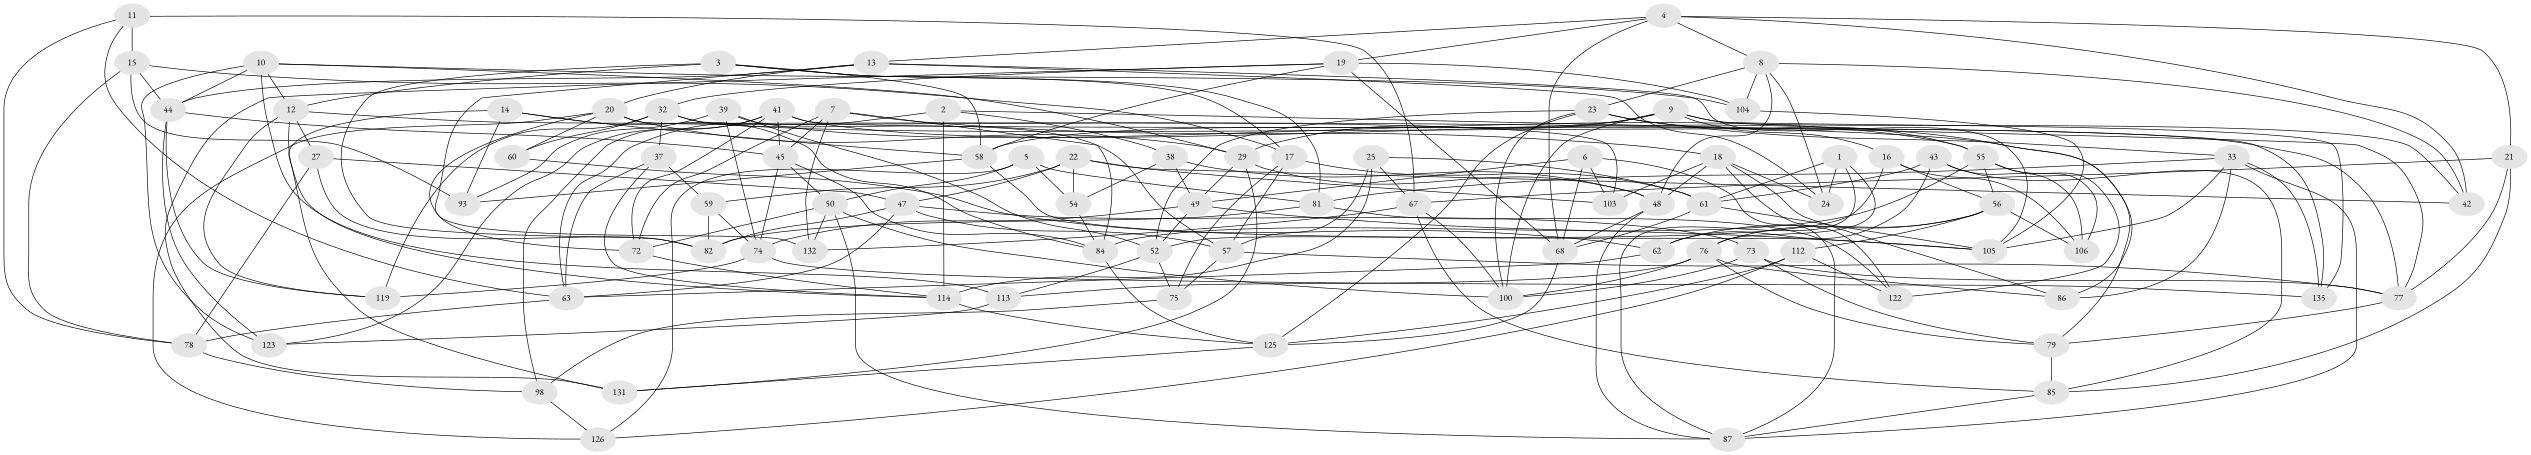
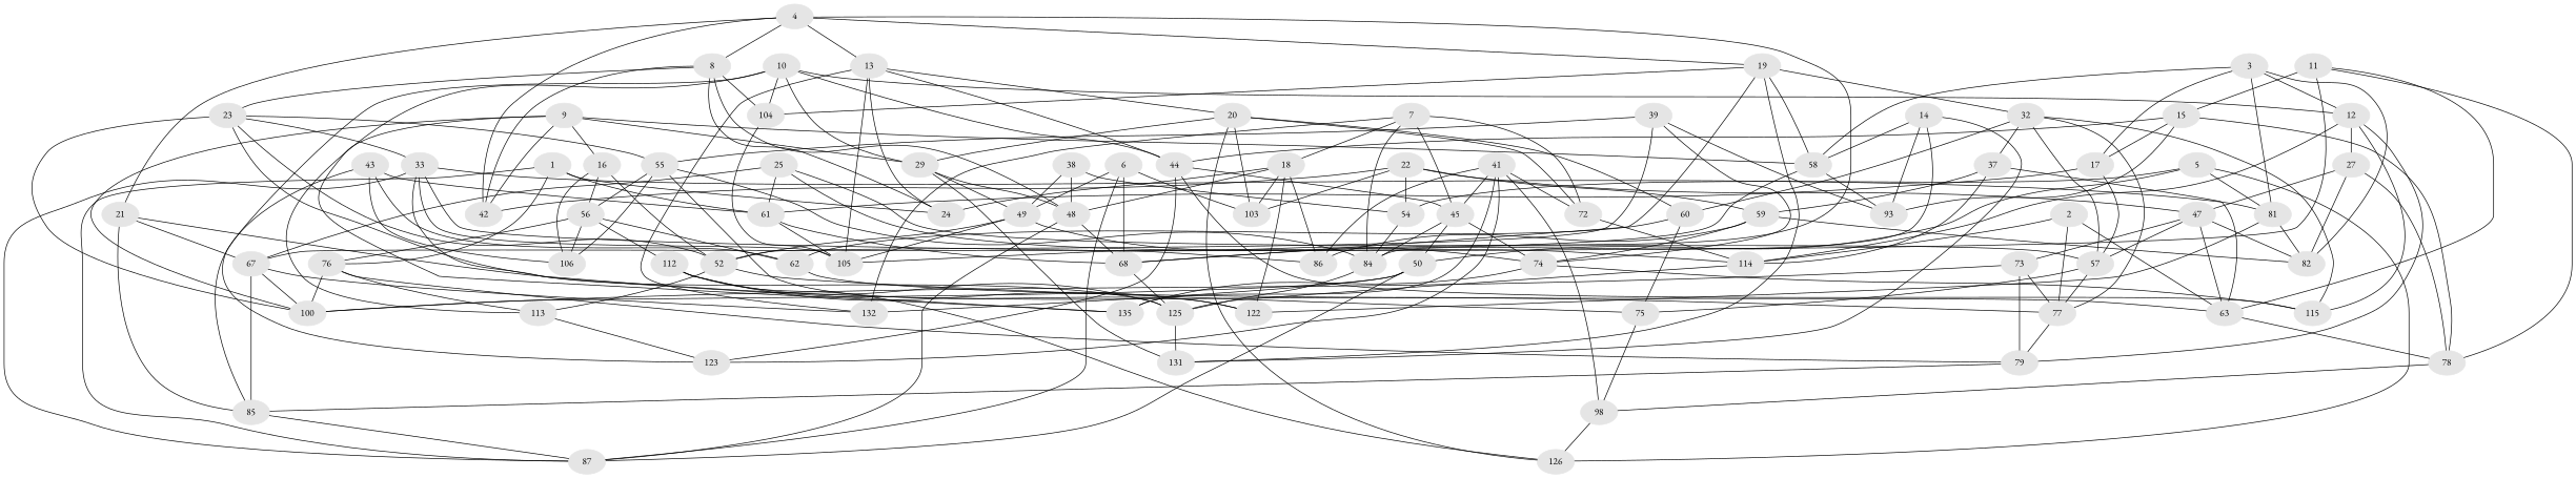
  graph {
    fontname="EB Garamond"
    node [color=gray90 fontname="EB Garamond" style=filled]
    edge [fontname="EB Garamond"]
    1
    24
    61 [super="+80"]
    76 [super="+138"]
    87 [super="+111"]
    68 [super="+107"]
    105 [super="+120"]
    100 [super="+136"]
    113 [super="+117"]
    79
    86
    2
    38
    63 [super="+119"]
    77 [super="+118"]
    114 [super="+128"]
    54 [super="+108"]
    49 [super="+71"]
    48 [super="+130"]
    78 [super="+121"]
    125 [super="+127"]
    3 [super="+40"]
    12 [super="+96"]
    17
    58 [super="+99"]
    81 [super="+89"]
    82 [super="+129"]
    27
-   115 [label=119]
+   115
    57 [super="+97"]
    93
    122
    4 [super="+26"]
    8 [super="+30"]
    13 [super="+53"]
    19 [super="+51"]
    21
    42
    23 [super="+90"]
    104
    132
    44 [super="+46"]
    20 [super="+36"]
    131
    32 [super="+35"]
    67 [super="+137"]
    85 [super="+92"]
    5 [super="+69"]
    50 [super="+116"]
    126
    72 [super="+124"]
    84 [super="+95"]
    98
    52 [super="+91"]
    74 [super="+109"]
    6
    103
    7 [super="+110"]
    18 [super="+70"]
    45 [super="+83"]
    33 [super="+94"]
    55 [super="+64"]
    9 [super="+101"]
    16
    29 [super="+31"]
    135
    56 [super="+134"]
    106
    10 [super="+133"]
    123
    11 [super="+66"]
    15 [super="+34"]
    47 [super="+102"]
    60
    14
    75
    62
    112
    37
    22 [super="+88"]
    59
    73
    25
    39
    41 [super="+65"]
    43
    1 -- 24
    1 -- 61
    1 -- 76
    1 -- 87
    61 -- 68
    61 -- 105
    76 -- 100
    76 -- 113
    76 -- 79
-   76 -- 86
+   59 -- 86
    68 -- 125
    113 -- 123
    79 -- 85
-   2 -- 38
    2 -- 63
    2 -- 77
    2 -- 114
    38 -- 54
    38 -- 49
    38 -- 48
    63 -- 78
    77 -- 79
    114 -- 125
    54 -- 84
    49 -- 105
    49 -- 52
    49 -- 74
    48 -- 87
    48 -- 68
    78 -- 98
    125 -- 131
    3 -- 12
    3 -- 17
    3 -- 58
    3 -- 81
    3 -- 82 [weight=2]
    12 -- 79
    12 -- 114
    12 -- 27
    12 -- 115
    17 -- 61
    17 -- 57
    58 -- 105
    58 -- 93
    81 -- 82
    81 -- 122
    27 -- 78
    27 -- 82
    27 -- 47
    57 -- 77
    57 -- 75
    4 -- 68
    4 -- 8
    4 -- 13
    4 -- 19
    4 -- 21
    4 -- 42
    8 -- 24
    8 -- 48
    8 -- 42
    8 -- 23
    8 -- 104
    13 -- 24
    13 -- 105
    13 -- 132
    13 -- 44
    13 -- 20
    19 -- 68
    19 -- 58
    19 -- 104
    19 -- 131
    19 -- 32
    21 -- 77
    21 -- 67
    21 -- 85
    23 -- 100
    23 -- 125
    23 -- 52
    23 -- 33
    23 -- 55
    104 -- 105
    44 -- 115
    44 -- 45
    44 -- 123
    20 -- 126
    20 -- 72
    20 -- 103
    20 -- 29
    20 -- 60
    32 -- 77
    32 -- 115
    32 -- 57
    32 -- 60
    32 -- 37
    67 -- 100
    67 -- 132
    67 -- 85
    85 -- 87
    5 -- 54
    5 -- 81 [weight=2]
    5 -- 50
    5 -- 126
    50 -- 87
    50 -- 100
    50 -- 132
-   50 -- 72
    72 -- 114
    84 -- 125
    98 -- 126
    52 -- 113
    52 -- 75
    74 -- 115
    74 -- 135
    6 -- 87
    6 -- 68
    6 -- 49
    6 -- 103
    7 -- 132
    7 -- 72 [weight=2]
    7 -- 84
    7 -- 18
    7 -- 45
    18 -- 24
    18 -- 86
    18 -- 48
    18 -- 122
    18 -- 103
    45 -- 50
    45 -- 84
    45 -- 74
    33 -- 87
    33 -- 105
    33 -- 86
    33 -- 81
    33 -- 135
    55 -- 122
    55 -- 84
    55 -- 56
    55 -- 106
    9 -- 100
    9 -- 58
    9 -- 42
    9 -- 16
    9 -- 29
    9 -- 135
    16 -- 52
    16 -- 56
    16 -- 106
    29 -- 49
    29 -- 48
    29 -- 131
    56 -- 76
    56 -- 106
    56 -- 62
    56 -- 112
    10 -- 113
    10 -- 12
    10 -- 104
    10 -- 44
    10 -- 29
    10 -- 123
    11 -- 63
    11 -- 78
    11 -- 67
    11 -- 15 [weight=2]
    15 -- 78
    15 -- 17
    15 -- 93
    15 -- 44
    47 -- 63
    47 -- 82
    47 -- 57
    47 -- 73
-   17 -- 75
+   60 -- 75
    60 -- 62
    14 -- 58
    14 -- 93
    14 -- 131
    14 -- 84
    75 -- 98
    62 -- 63
    112 -- 125
    112 -- 122
    112 -- 126
    37 -- 63
    37 -- 114
    37 -- 59
    22 -- 54 [weight=2]
    22 -- 42
    22 -- 103
    22 -- 47
    22 -- 59
    59 -- 82
    59 -- 74
    73 -- 100
    73 -- 79
    73 -- 77
    25 -- 61
    25 -- 114
    25 -- 57
    25 -- 67
    39 -- 93
    39 -- 52
    39 -- 74
    39 -- 55
    41 -- 86
    41 -- 72
    41 -- 98
    41 -- 45
    41 -- 135
    41 -- 123
    43 -- 61
    43 -- 85
    43 -- 106
    43 -- 62
  }
